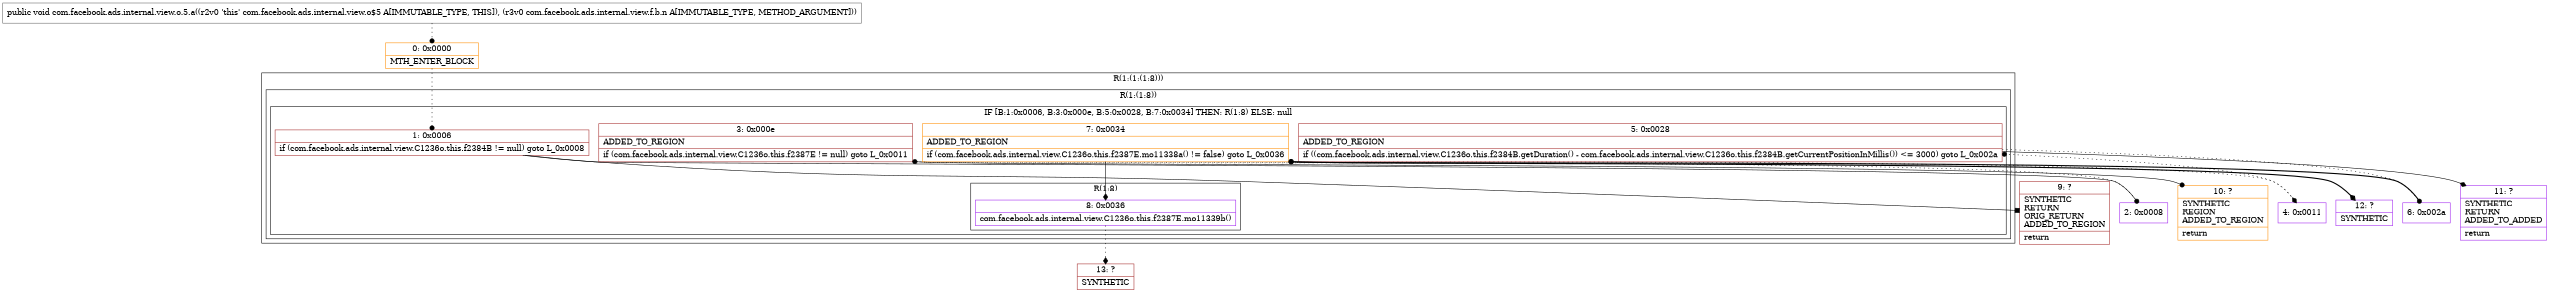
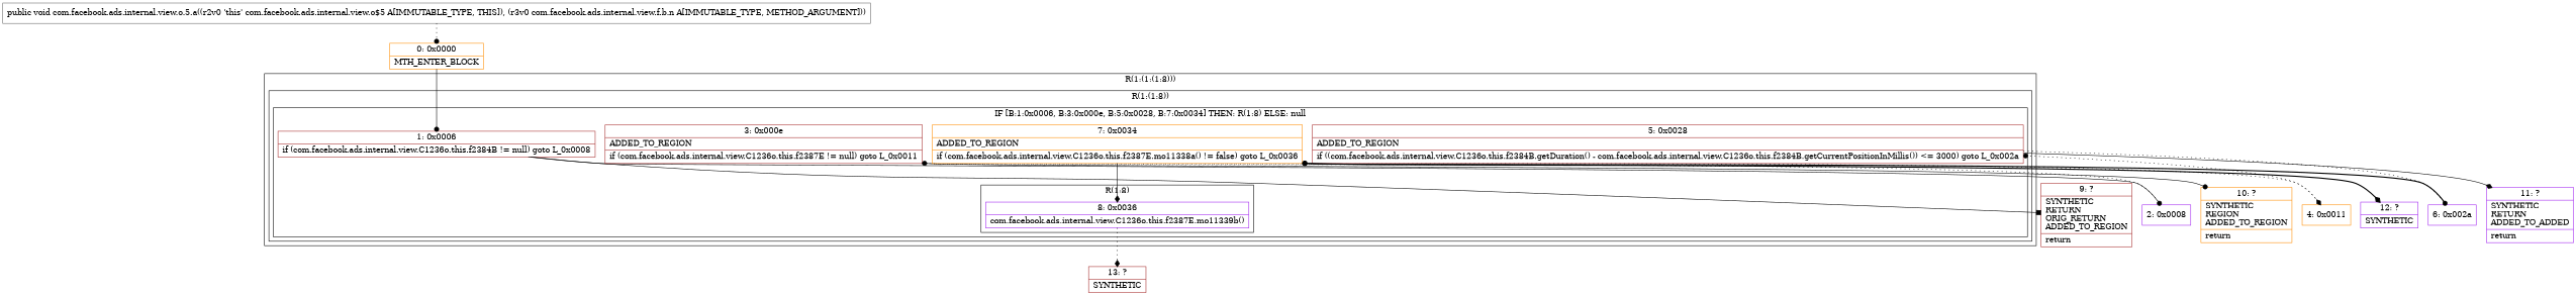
  digraph {
    node [color=purple shape=record]
    edge [arrowhead=dot style=dotted]
    n1 [label="{8\:\ 0x0036|com.facebook.ads.internal.view.C1236o.this.f2387E.mo11339b()\l}"]
    n2 [color=brown label="{1\:\ 0x0006|if (com.facebook.ads.internal.view.C1236o.this.f2384B != null) goto L_0x0008\l}"]
    n3 [color=brown label="{3\:\ 0x000e|ADDED_TO_REGION\l|if (com.facebook.ads.internal.view.C1236o.this.f2387E != null) goto L_0x0011\l}"]
    n4 [color=brown label="{5\:\ 0x0028|ADDED_TO_REGION\l|if ((com.facebook.ads.internal.view.C1236o.this.f2384B.getDuration() \- com.facebook.ads.internal.view.C1236o.this.f2384B.getCurrentPositionInMillis()) \<= 3000) goto L_0x002a\l}"]
    n5 [color=darkorange label="{7\:\ 0x0034|ADDED_TO_REGION\l|if (com.facebook.ads.internal.view.C1236o.this.f2387E.mo11338a() != false) goto L_0x0036\l}"]
    n6 [color=brown label="{13\:\ ?|SYNTHETIC\l}"]
    n7 [label="{2\:\ 0x0008}"]
    n8 [color=brown label="{9\:\ ?|SYNTHETIC\lRETURN\lORIG_RETURN\lADDED_TO_REGION\l|return\l}"]
-   n9 [label="{4\:\ 0x0011}"]
+   n9 [color=darkorange label="{4\:\ 0x0011}"]
    n10 [color=darkorange label="{10\:\ ?|SYNTHETIC\lREGION\lADDED_TO_REGION\l|return\l}"]
    n11 [label="{6\:\ 0x002a}"]
    n12 [label="{11\:\ ?|SYNTHETIC\lRETURN\lADDED_TO_ADDED\l|return\l}"]
    n13 [label="{12\:\ ?|SYNTHETIC\l}"]
    n14 [color=darkorange label="{0\:\ 0x0000|MTH_ENTER_BLOCK\l}"]
    n15 [color=gray40 label="{public void com.facebook.ads.internal.view.o.5.a((r2v0 'this' com.facebook.ads.internal.view.o$5 A[IMMUTABLE_TYPE, THIS]), (r3v0 com.facebook.ads.internal.view.f.b.n A[IMMUTABLE_TYPE, METHOD_ARGUMENT])) }"]
    subgraph cluster_1 {
      label="R(1:(1:(1:8)))"
      subgraph cluster_2 {
        label="R(1:(1:8))"
        subgraph cluster_3 {
          label="IF [B:1:0x0006, B:3:0x000e, B:5:0x0028, B:7:0x0034] THEN: R(1:8) ELSE: null"
          n2
          n3
          n4
          n5
          subgraph cluster_4 {
            label="R(1:8)"
            n1
          }
        }
      }
    }
    n1 -> n6 [arrowhead=diamond]
    n2 -> n7 [style=solid]
    n2 -> n8 [arrowhead=box style=solid]
    n3 -> n9 [arrowhead=diamond]
    n3 -> n10 [style=solid]
    n4 -> n11
    n4 -> n12 [arrowhead=diamond style=solid]
    n5 -> n1 [arrowhead=diamond style=solid]
    n5 -> n13 [arrowhead=diamond style=bold]
    n7 -> n3
    n9 -> n4
    n11 -> n5 [style=bold]
-   n14 -> n2
+   n14 -> n2 [style=solid]
    n15 -> n14
  }
